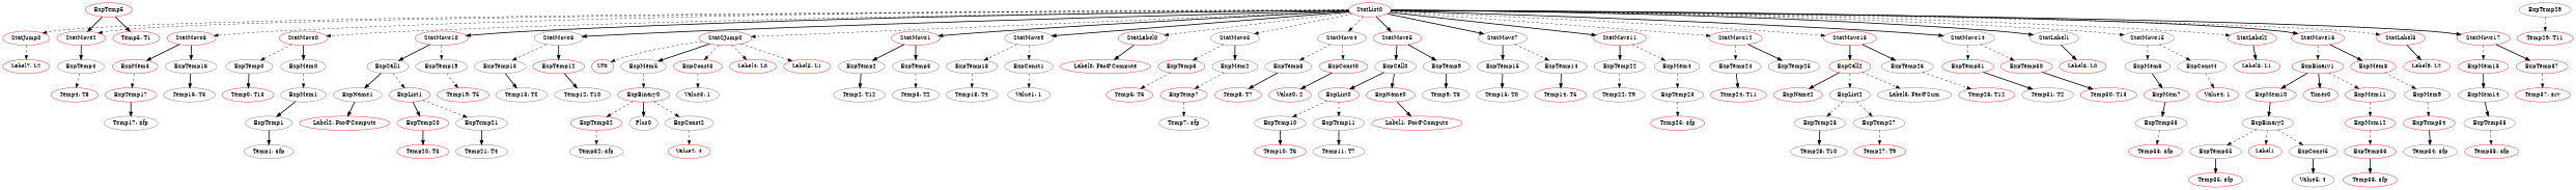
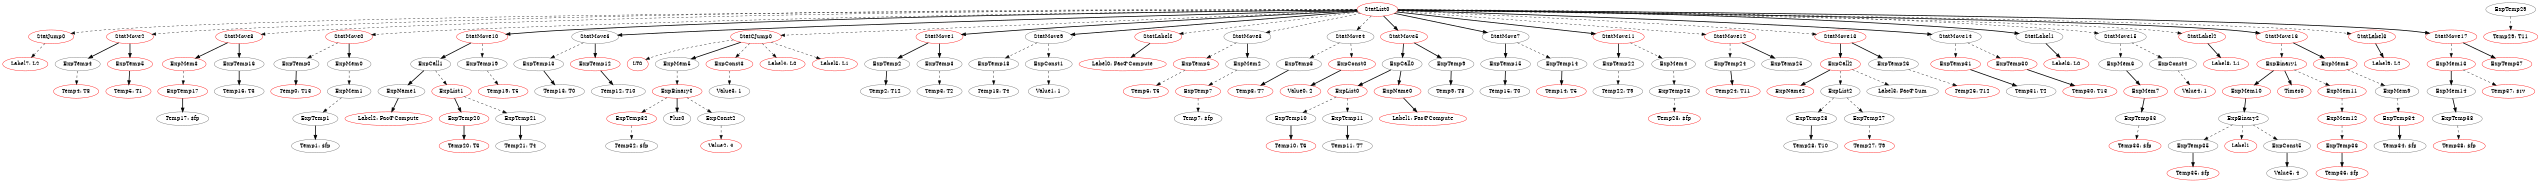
  digraph {
    ordering=out
    node [color=red]
    edge [style=dashed]
    ExpMem14 [color=gray40]
    ExpMem13
    ExpTemp38 [color=gray40]
    "Temp38: $fp"
    ExpCall1 [color=gray40]
    ExpName1 [color=gray40]
    ExpList1
    "Label2: Fac@Compute"
    ExpTemp20
    ExpTemp21 [color=gray40]
    "Temp20: T3"
    "Temp21: T4" [color=gray40]
    StatJump0
    "Label7: L2"
    ExpTemp4 [color=gray40]
    StatMove2
    ExpTemp5
    "Temp4: T8"
    "Temp5: T1"
    ExpMem3
    ExpTemp17
    "Temp17: $fp" [color=gray40]
    ExpTemp37
    "Temp37: $rv"
    StatMove8
    ExpTemp16 [color=gray40]
    "Temp16: T3" [color=gray40]
    ExpTemp0 [color=gray40]
    StatMove0
    ExpMem0 [color=gray40]
    "Temp0: T13"
    ExpMem1 [color=gray40]
    ExpTemp1 [color=gray40]
    "Temp32: $fp" [color=gray40]
    ExpTemp32
    StatMove10
    ExpTemp19 [color=gray40]
    "Temp19: T5"
    ExpCall2
    ExpName2
    ExpList2 [color=gray40]
    "Label3: Fac@Sum" [color=gray40]
    ExpTemp28 [color=gray40]
    ExpTemp27 [color=gray40]
    "Temp28: T10" [color=gray40]
    "Temp27: T9"
    ExpTemp29 [color=gray40]
    "Temp29: T11"
    ExpTemp13 [color=gray40]
    "Temp13: T0" [color=gray40]
    StatMove6 [color=gray40]
    ExpTemp12
    "Temp12: T10" [color=gray40]
    ExpTemp6
    "Temp6: T6"
    ExpTemp10 [color=gray40]
    ExpList0
    ExpTemp11 [color=gray40]
    "Temp10: T6"
    "Temp11: T7" [color=gray40]
    StatCJump0
    LT0
    ExpMem5 [color=gray40]
    ExpConst3
    "Label4: L0"
    "Label5: L1"
    ExpBinary0
    "Value3: 1" [color=gray40]
    Plus0 [color=gray40]
    ExpConst2 [color=gray40]
    ExpTemp2 [color=gray40]
    StatMove1
    ExpTemp3 [color=gray40]
    "Temp2: T12" [color=gray40]
    "Temp3: T2" [color=gray40]
    ExpTemp8 [color=gray40]
    "Temp8: T7"
    ExpTemp18 [color=gray40]
    "Temp18: T4" [color=gray40]
    "Temp31: T2" [color=gray40]
    ExpTemp31
    StatMove9 [color=gray40]
    ExpConst1 [color=gray40]
    "Value1: 1" [color=gray40]
    "Temp1: $fp" [color=gray40]
    "Temp34: $fp" [color=gray40]
    ExpTemp34
    ExpConst0
    "Value0: 2"
    ExpMem2 [color=gray40]
    ExpTemp7
    "Temp7: $fp" [color=gray40]
    ExpTemp33 [color=gray40]
    "Temp33: $fp"
    StatLabel0
    "Label0: Fac@Compute"
    "Value2: 4"
    ExpBinary2 [color=gray40]
    ExpTemp35 [color=gray40]
    n100 [label=Label1]
    ExpConst5 [color=gray40]
    "Temp35: $fp"
    "Value5: 4" [color=gray40]
    StatList0
    StatMove3 [color=gray40]
    StatMove4 [color=gray40]
    StatMove5
    StatMove7 [color=gray40]
    StatMove11
    StatMove12
    StatMove13
    StatMove14 [color=gray40]
    StatLabel1 [color=gray40]
    StatMove15 [color=gray40]
    StatLabel2
    StatMove16
    StatLabel3
    StatMove17
    ExpCall0 [color=gray40]
    ExpTemp9 [color=gray40]
    ExpTemp15 [color=gray40]
    ExpTemp14 [color=gray40]
    ExpTemp22 [color=gray40]
    ExpMem4 [color=gray40]
    ExpTemp24 [color=gray40]
    ExpTemp25 [color=gray40]
    ExpTemp26 [color=gray40]
    ExpTemp30
    "Label6: L0"
    ExpMem6 [color=gray40]
    ExpConst4 [color=gray40]
    "Label8: L1"
    ExpBinary1
    ExpMem8
    "Label9: L2"
    ExpName0
    "Temp9: T8" [color=gray40]
    "Temp15: T0" [color=gray40]
    "Temp14: T5"
    "Temp22: T9" [color=gray40]
    ExpTemp23 [color=gray40]
    "Temp24: T11"
    "Temp26: T12"
    "Temp30: T13"
    ExpMem7
    "Value4: 1"
    ExpMem10
    Times0
    ExpMem11
    ExpMem9 [color=gray40]
    "Label1: Fac@Compute"
    ExpMem12
    ExpTemp36
    "Temp36: $fp"
    "Temp23: $fp"
    ExpMem14 -> ExpTemp38 [style=bold]
    ExpMem13 -> ExpMem14 [style=bold]
    ExpTemp38 -> "Temp38: $fp"
    ExpCall1 -> ExpName1 [style=bold]
    ExpCall1 -> ExpList1
    ExpName1 -> "Label2: Fac@Compute" [style=bold]
    ExpList1 -> ExpTemp20 [style=bold]
    ExpList1 -> ExpTemp21
    ExpTemp20 -> "Temp20: T3" [style=bold]
    ExpTemp21 -> "Temp21: T4" [style=bold]
    StatJump0 -> "Label7: L2"
    ExpTemp4 -> "Temp4: T8"
    StatMove2 -> ExpTemp4 [style=bold]
-   ExpTemp5 -> StatMove2 [style=bold]
+   StatMove2 -> ExpTemp5 [style=bold]
    ExpTemp5 -> "Temp5: T1" [style=bold]
    ExpMem3 -> ExpTemp17
    ExpTemp17 -> "Temp17: $fp" [style=bold]
-   ExpTemp37 -> "Temp37: $rv"
+   ExpMem13 -> "Temp37: $rv"
    StatMove8 -> ExpMem3 [style=bold]
    StatMove8 -> ExpTemp16 [style=bold]
    ExpTemp16 -> "Temp16: T3" [style=bold]
    ExpTemp0 -> "Temp0: T13" [style=bold]
    StatMove0 -> ExpTemp0
    StatMove0 -> ExpMem0 [style=bold]
    ExpMem0 -> ExpMem1
-   ExpMem1 -> ExpTemp1 [style=bold]
+   ExpMem1 -> ExpTemp1
    ExpTemp1 -> "Temp1: $fp" [style=bold]
    ExpTemp32 -> "Temp32: $fp"
    StatMove10 -> ExpCall1 [style=bold]
    StatMove10 -> ExpTemp19
    ExpTemp19 -> "Temp19: T5"
    ExpCall2 -> ExpName2 [style=bold]
    ExpCall2 -> ExpList2
    ExpCall2 -> "Label3: Fac@Sum"
    ExpList2 -> ExpTemp28
    ExpList2 -> ExpTemp27
    ExpTemp28 -> "Temp28: T10" [style=bold]
    ExpTemp27 -> "Temp27: T9"
    ExpTemp29 -> "Temp29: T11"
    ExpTemp13 -> "Temp13: T0" [style=bold]
    StatMove6 -> ExpTemp13
    StatMove6 -> ExpTemp12 [style=bold]
    ExpTemp12 -> "Temp12: T10" [style=bold]
    ExpTemp6 -> "Temp6: T6"
    ExpTemp10 -> "Temp10: T6" [style=bold]
    ExpList0 -> ExpTemp10
    ExpList0 -> ExpTemp11
    ExpTemp11 -> "Temp11: T7" [style=bold]
    StatCJump0 -> LT0
    StatCJump0 -> ExpMem5 [style=bold]
    StatCJump0 -> ExpConst3
    StatCJump0 -> "Label4: L0"
    StatCJump0 -> "Label5: L1"
    ExpMem5 -> ExpBinary0
    ExpConst3 -> "Value3: 1"
    ExpBinary0 -> ExpTemp32
    ExpBinary0 -> Plus0 [style=bold]
    ExpBinary0 -> ExpConst2
    ExpConst2 -> "Value2: 4"
    ExpTemp2 -> "Temp2: T12" [style=bold]
    StatMove1 -> ExpTemp2 [style=bold]
    StatMove1 -> ExpTemp3 [style=bold]
    ExpTemp3 -> "Temp3: T2"
    ExpTemp8 -> "Temp8: T7" [style=bold]
    ExpTemp18 -> "Temp18: T4"
    ExpTemp31 -> "Temp31: T2" [style=bold]
    StatMove9 -> ExpTemp18
    StatMove9 -> ExpConst1
    ExpConst1 -> "Value1: 1"
    ExpTemp34 -> "Temp34: $fp" [style=bold]
    ExpConst0 -> "Value0: 2" [style=bold]
    ExpMem2 -> ExpTemp7
    ExpTemp7 -> "Temp7: $fp"
    ExpTemp33 -> "Temp33: $fp"
    StatLabel0 -> "Label0: Fac@Compute" [style=bold]
    ExpBinary2 -> ExpTemp35
    ExpBinary2 -> n100
    ExpBinary2 -> ExpConst5
    ExpTemp35 -> "Temp35: $fp" [style=bold]
    ExpConst5 -> "Value5: 4" [style=bold]
    StatList0 -> StatJump0
    StatList0 -> StatMove2
    StatList0 -> StatMove8
    StatList0 -> StatMove0
    StatList0 -> StatMove10 [style=bold]
    StatList0 -> StatMove6 [style=bold]
    StatList0 -> StatCJump0
    StatList0 -> StatMove1 [style=bold]
    StatList0 -> StatMove9 [style=bold]
    StatList0 -> StatLabel0
    StatList0 -> StatMove3
    StatList0 -> StatMove4
    StatList0 -> StatMove5 [style=bold]
    StatList0 -> StatMove7 [style=bold]
    StatList0 -> StatMove11 [style=bold]
    StatList0 -> StatMove12
    StatList0 -> StatMove13
    StatList0 -> StatMove14 [style=bold]
    StatList0 -> StatLabel1 [style=bold]
    StatList0 -> StatMove15
    StatList0 -> StatLabel2
    StatList0 -> StatMove16 [style=bold]
    StatList0 -> StatLabel3
    StatList0 -> StatMove17 [style=bold]
    StatMove3 -> ExpTemp6
    StatMove3 -> ExpMem2 [style=bold]
    StatMove4 -> ExpTemp8
    StatMove4 -> ExpConst0
    StatMove5 -> ExpCall0 [style=bold]
    StatMove5 -> ExpTemp9 [style=bold]
    StatMove7 -> ExpTemp15 [style=bold]
    StatMove7 -> ExpTemp14
    StatMove11 -> ExpTemp22 [style=bold]
    StatMove11 -> ExpMem4
    StatMove12 -> ExpTemp24
    StatMove12 -> ExpTemp25 [style=bold]
    StatMove13 -> ExpCall2 [style=bold]
    StatMove13 -> ExpTemp26 [style=bold]
    StatMove14 -> ExpTemp31
    StatMove14 -> ExpTemp30
    StatLabel1 -> "Label6: L0" [style=bold]
    StatMove15 -> ExpMem6
    StatMove15 -> ExpConst4
    StatLabel2 -> "Label8: L1" [style=bold]
    StatMove16 -> ExpBinary1
    StatMove16 -> ExpMem8 [style=bold]
    StatLabel3 -> "Label9: L2" [style=bold]
    StatMove17 -> ExpMem13
    StatMove17 -> ExpTemp37 [style=bold]
    ExpCall0 -> ExpList0 [style=bold]
    ExpCall0 -> ExpName0 [style=bold]
    ExpTemp9 -> "Temp9: T8" [style=bold]
    ExpTemp15 -> "Temp15: T0" [style=bold]
    ExpTemp14 -> "Temp14: T5" [style=bold]
    ExpTemp22 -> "Temp22: T9"
    ExpMem4 -> ExpTemp23
    ExpTemp24 -> "Temp24: T11" [style=bold]
    ExpTemp26 -> "Temp26: T12"
    ExpTemp30 -> "Temp30: T13" [style=bold]
    ExpMem6 -> ExpMem7 [style=bold]
    ExpConst4 -> "Value4: 1"
    ExpBinary1 -> ExpMem10 [style=bold]
    ExpBinary1 -> Times0 [style=bold]
    ExpBinary1 -> ExpMem11
    ExpMem8 -> ExpMem9
    ExpName0 -> "Label1: Fac@Compute" [style=bold]
    ExpTemp23 -> "Temp23: $fp"
    ExpMem7 -> ExpTemp33 [style=bold]
    ExpMem10 -> ExpBinary2 [style=bold]
    ExpMem11 -> ExpMem12
    ExpMem9 -> ExpTemp34
    ExpMem12 -> ExpTemp36
    ExpTemp36 -> "Temp36: $fp" [style=bold]
  }
